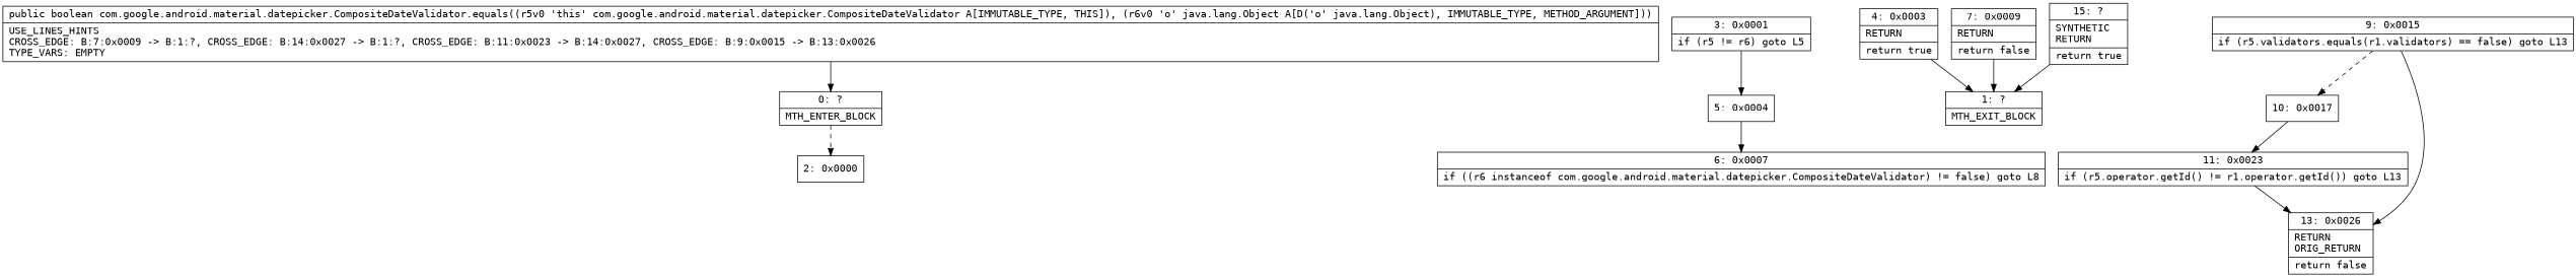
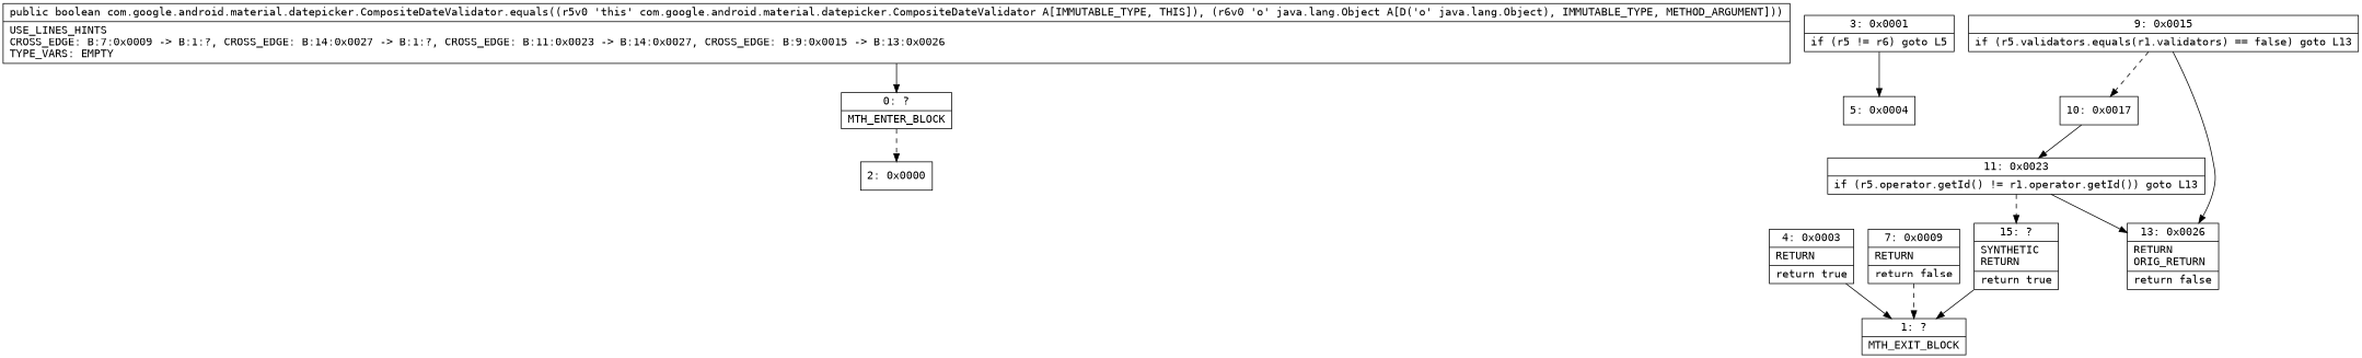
  digraph {
    fontname="DejaVu Sans Mono"
    node [fontname="DejaVu Sans Mono" shape=record]
    edge [fontname="DejaVu Sans Mono"]
    n1 [label="{0\:\ ?|MTH_ENTER_BLOCK\l}"]
    n2 [label="{2\:\ 0x0000}"]
    n3 [label="{3\:\ 0x0001|if (r5 != r6) goto L5\l}"]
    n4 [label="{5\:\ 0x0004}"]
    n5 [label="{4\:\ 0x0003|RETURN\l|return true\l}"]
    n6 [label="{1\:\ ?|MTH_EXIT_BLOCK\l}"]
-   n7 [label="{6\:\ 0x0007|if ((r6 instanceof com.google.android.material.datepicker.CompositeDateValidator) != false) goto L8\l}"]
    n8 [label="{7\:\ 0x0009|RETURN\l|return false\l}"]
    n9 [label="{9\:\ 0x0015|if (r5.validators.equals(r1.validators) == false) goto L13\l}"]
    n10 [label="{10\:\ 0x0017}"]
    n11 [label="{13\:\ 0x0026|RETURN\lORIG_RETURN\l|return false\l}"]
    n12 [label="{11\:\ 0x0023|if (r5.operator.getId() != r1.operator.getId()) goto L13\l}"]
    n13 [label="{15\:\ ?|SYNTHETIC\lRETURN\l|return true\l}"]
    n14 [label="{public boolean com.google.android.material.datepicker.CompositeDateValidator.equals((r5v0 'this' com.google.android.material.datepicker.CompositeDateValidator A[IMMUTABLE_TYPE, THIS]), (r6v0 'o' java.lang.Object A[D('o' java.lang.Object), IMMUTABLE_TYPE, METHOD_ARGUMENT]))  | USE_LINES_HINTS\lCROSS_EDGE: B:7:0x0009 \-\> B:1:?, CROSS_EDGE: B:14:0x0027 \-\> B:1:?, CROSS_EDGE: B:11:0x0023 \-\> B:14:0x0027, CROSS_EDGE: B:9:0x0015 \-\> B:13:0x0026\lTYPE_VARS: EMPTY\l}"]
    n1 -> n2 [style=dashed]
    n3 -> n4
-   n4 -> n7
    n5 -> n6
-   n8 -> n6
+   n8 -> n6 [style=dashed]
    n9 -> n10 [style=dashed]
    n9 -> n11
    n10 -> n12
    n12 -> n11
+   n12 -> n13 [style=dashed]
    n13 -> n6
    n14 -> n1
  }
